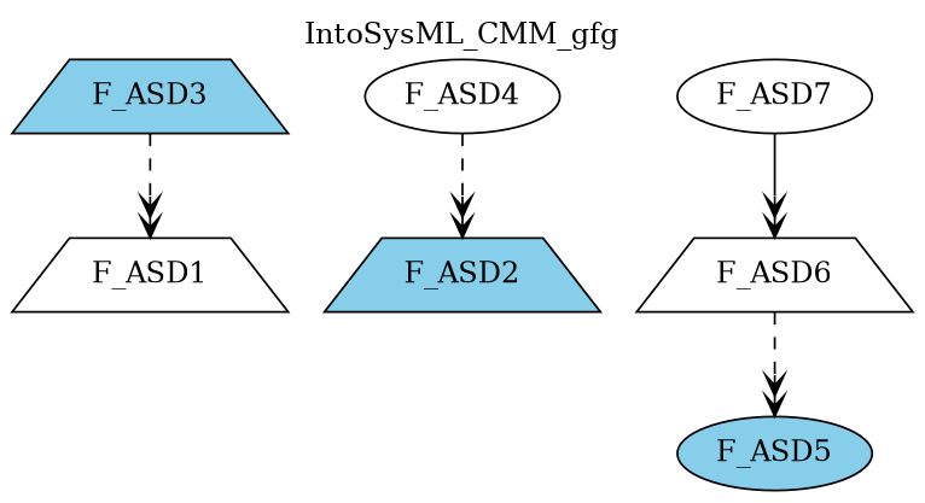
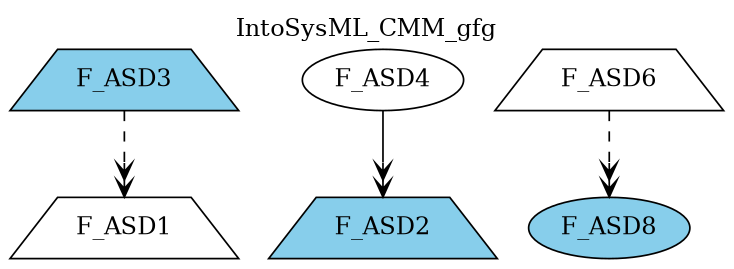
  digraph {
    fontname="DejaVu Serif"
    label=IntoSysML_CMM_gfg
    labelfontsize=12
    labelloc=tl
    node [fillcolor=white fontname="DejaVu Serif" shape=trapezium style=filled]
    edge [arrowhead=veevee fontname="DejaVu Serif" style=dashed]
    n1 [label=F_ASD1]
    n2 [fillcolor=skyblue label=F_ASD2]
    n3 [fillcolor=skyblue label=F_ASD3]
    n4 [label=F_ASD4 shape=ellipse]
-   n5 [fillcolor=skyblue label=F_ASD5 shape=ellipse]
+   n5 [fillcolor=skyblue label=F_ASD8 shape=ellipse]
    n6 [label=F_ASD6]
-   n7 [label=F_ASD7 shape=ellipse]
    n3 -> n1 [label=" "]
-   n4 -> n2 [label=" "]
+   n4 -> n2 [label=" " style=solid]
    n6 -> n5 [label=" "]
-   n7 -> n6 [label=" " style=solid]
  }
